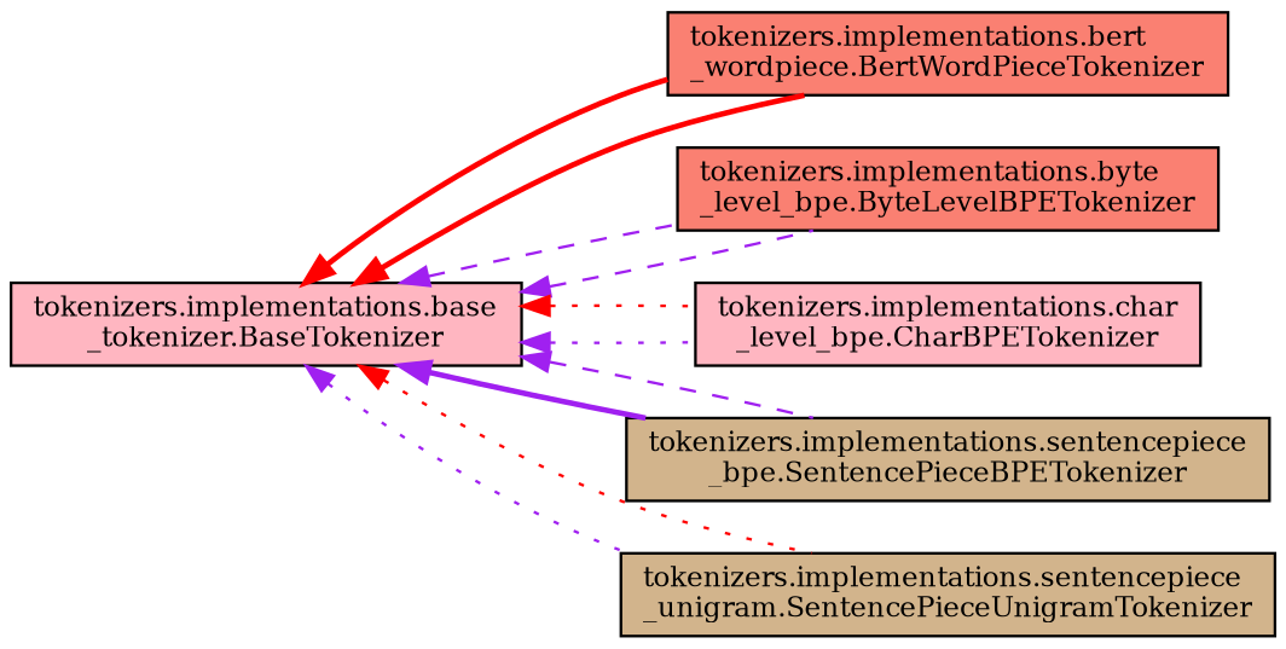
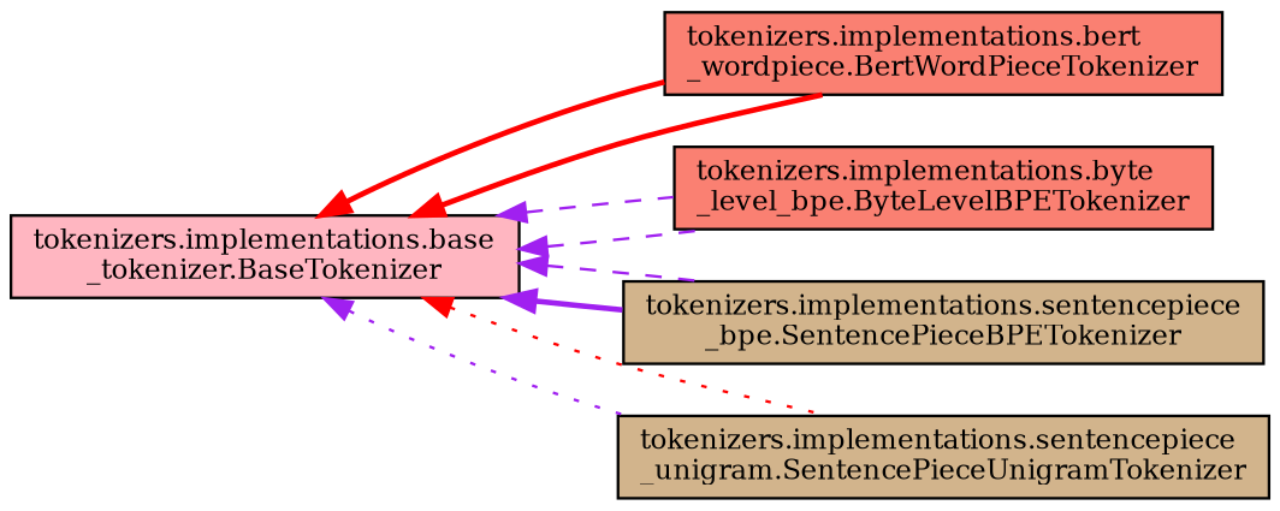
  digraph {
    rankdir=LR
    fontname="DejaVu Serif"
    node [color=black fillcolor=lightpink fontname="DejaVu Serif" fontsize=10 shape=record style=filled]
    edge [color=purple dir=back fontname="DejaVu Serif" fontsize=10 labelfontname=Helvetica labelfontsize=10 style=dotted]
    n1 [fontcolor=black height=0.2 label="tokenizers.implementations.base\l_tokenizer.BaseTokenizer" width=0.4]
    n2 [fillcolor=salmon height=0.2 label="tokenizers.implementations.bert\l_wordpiece.BertWordPieceTokenizer" width=0.4]
    n3 [fillcolor=salmon height=0.2 label="tokenizers.implementations.byte\l_level_bpe.ByteLevelBPETokenizer" width=0.4]
-   n4 [height=0.2 label="tokenizers.implementations.char\l_level_bpe.CharBPETokenizer" width=0.4]
    n5 [fillcolor=tan height=0.2 label="tokenizers.implementations.sentencepiece\l_bpe.SentencePieceBPETokenizer" width=0.4]
    n6 [fillcolor=tan height=0.2 label="tokenizers.implementations.sentencepiece\l_unigram.SentencePieceUnigramTokenizer" width=0.4]
    n1 -> n2 [color=red style=bold]
    n1 -> n2 [color=red style=bold]
    n1 -> n3 [style=dashed]
    n1 -> n3 [style=dashed]
-   n1 -> n4
-   n1 -> n4 [color=red]
    n1 -> n5 [style=bold]
    n1 -> n5 [style=dashed]
    n1 -> n6
    n1 -> n6 [color=red]
  }
